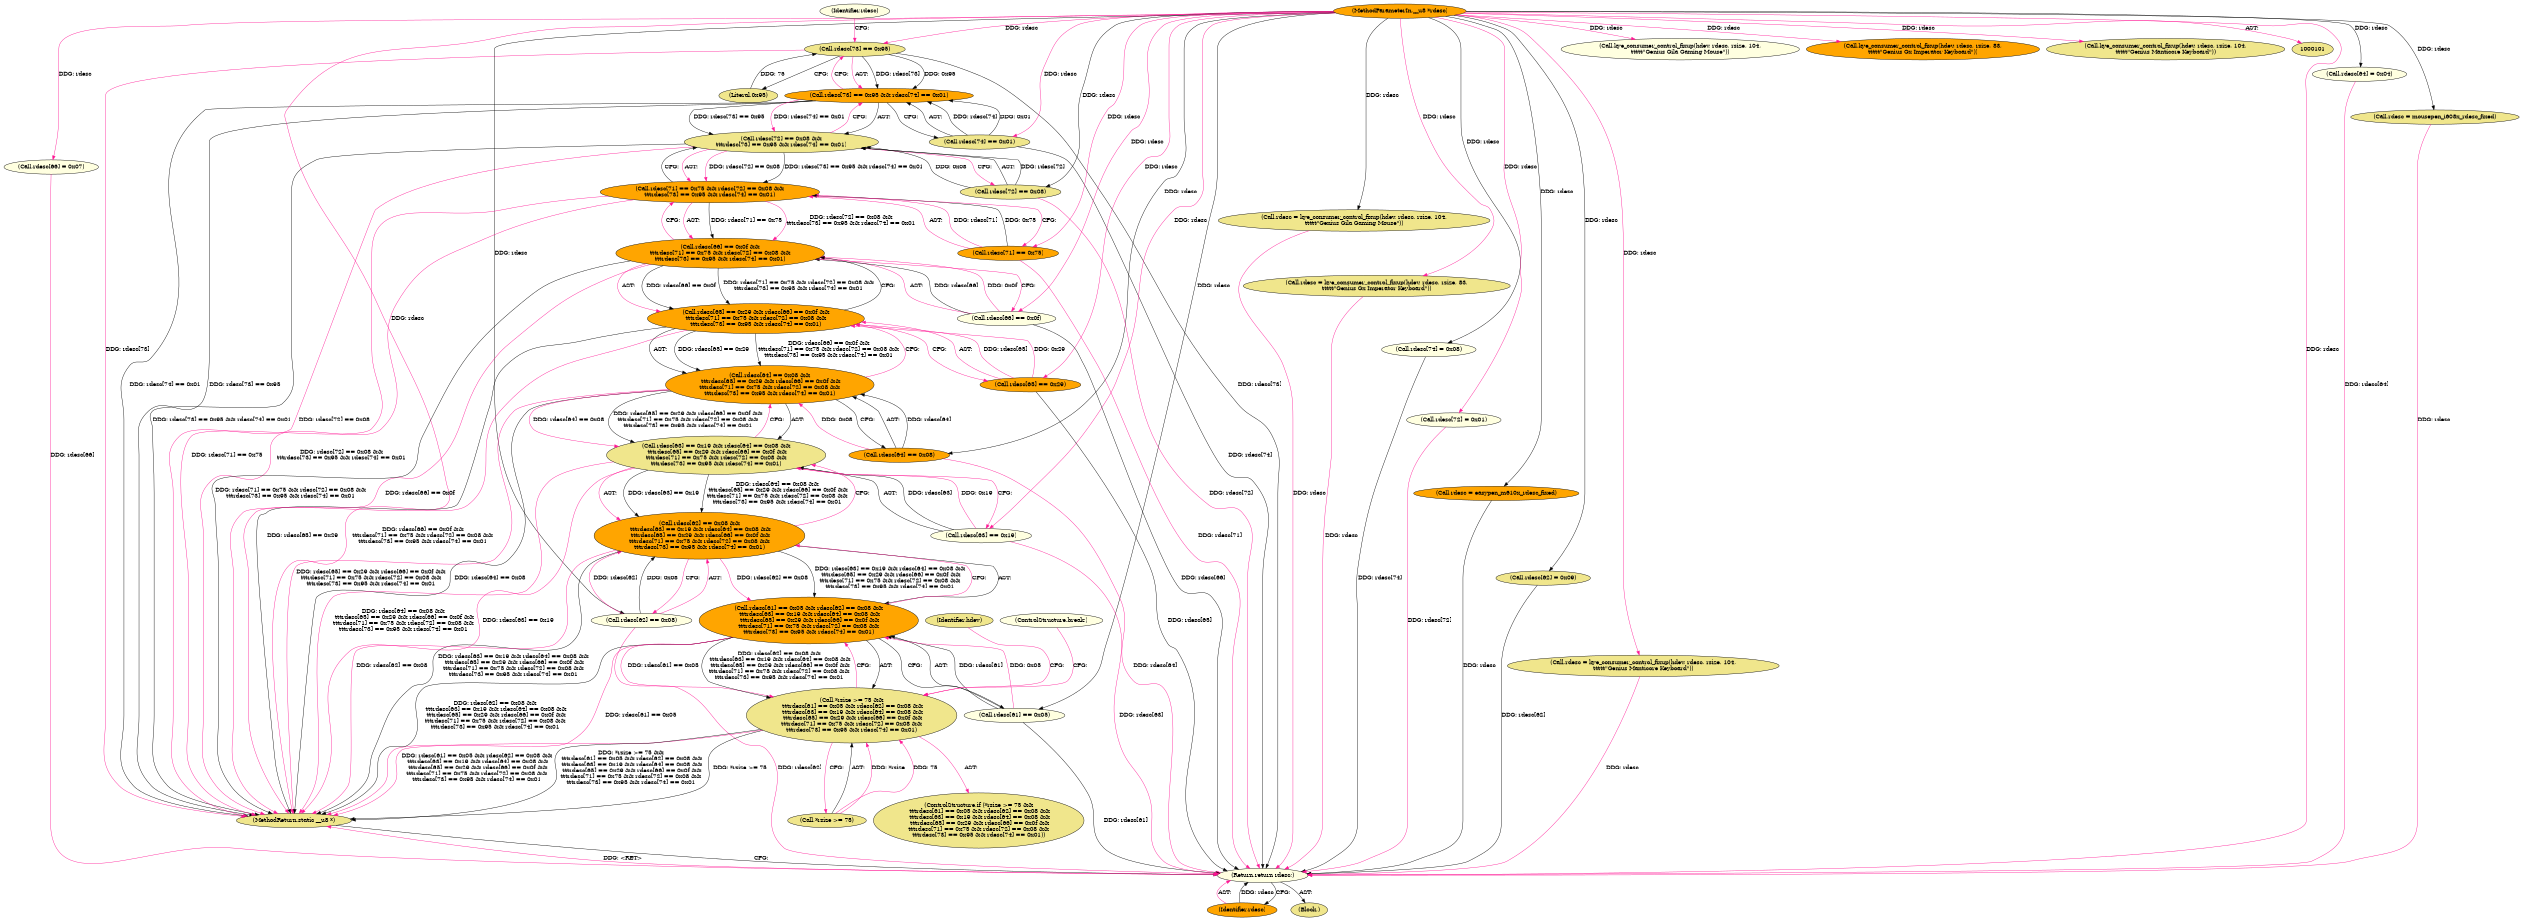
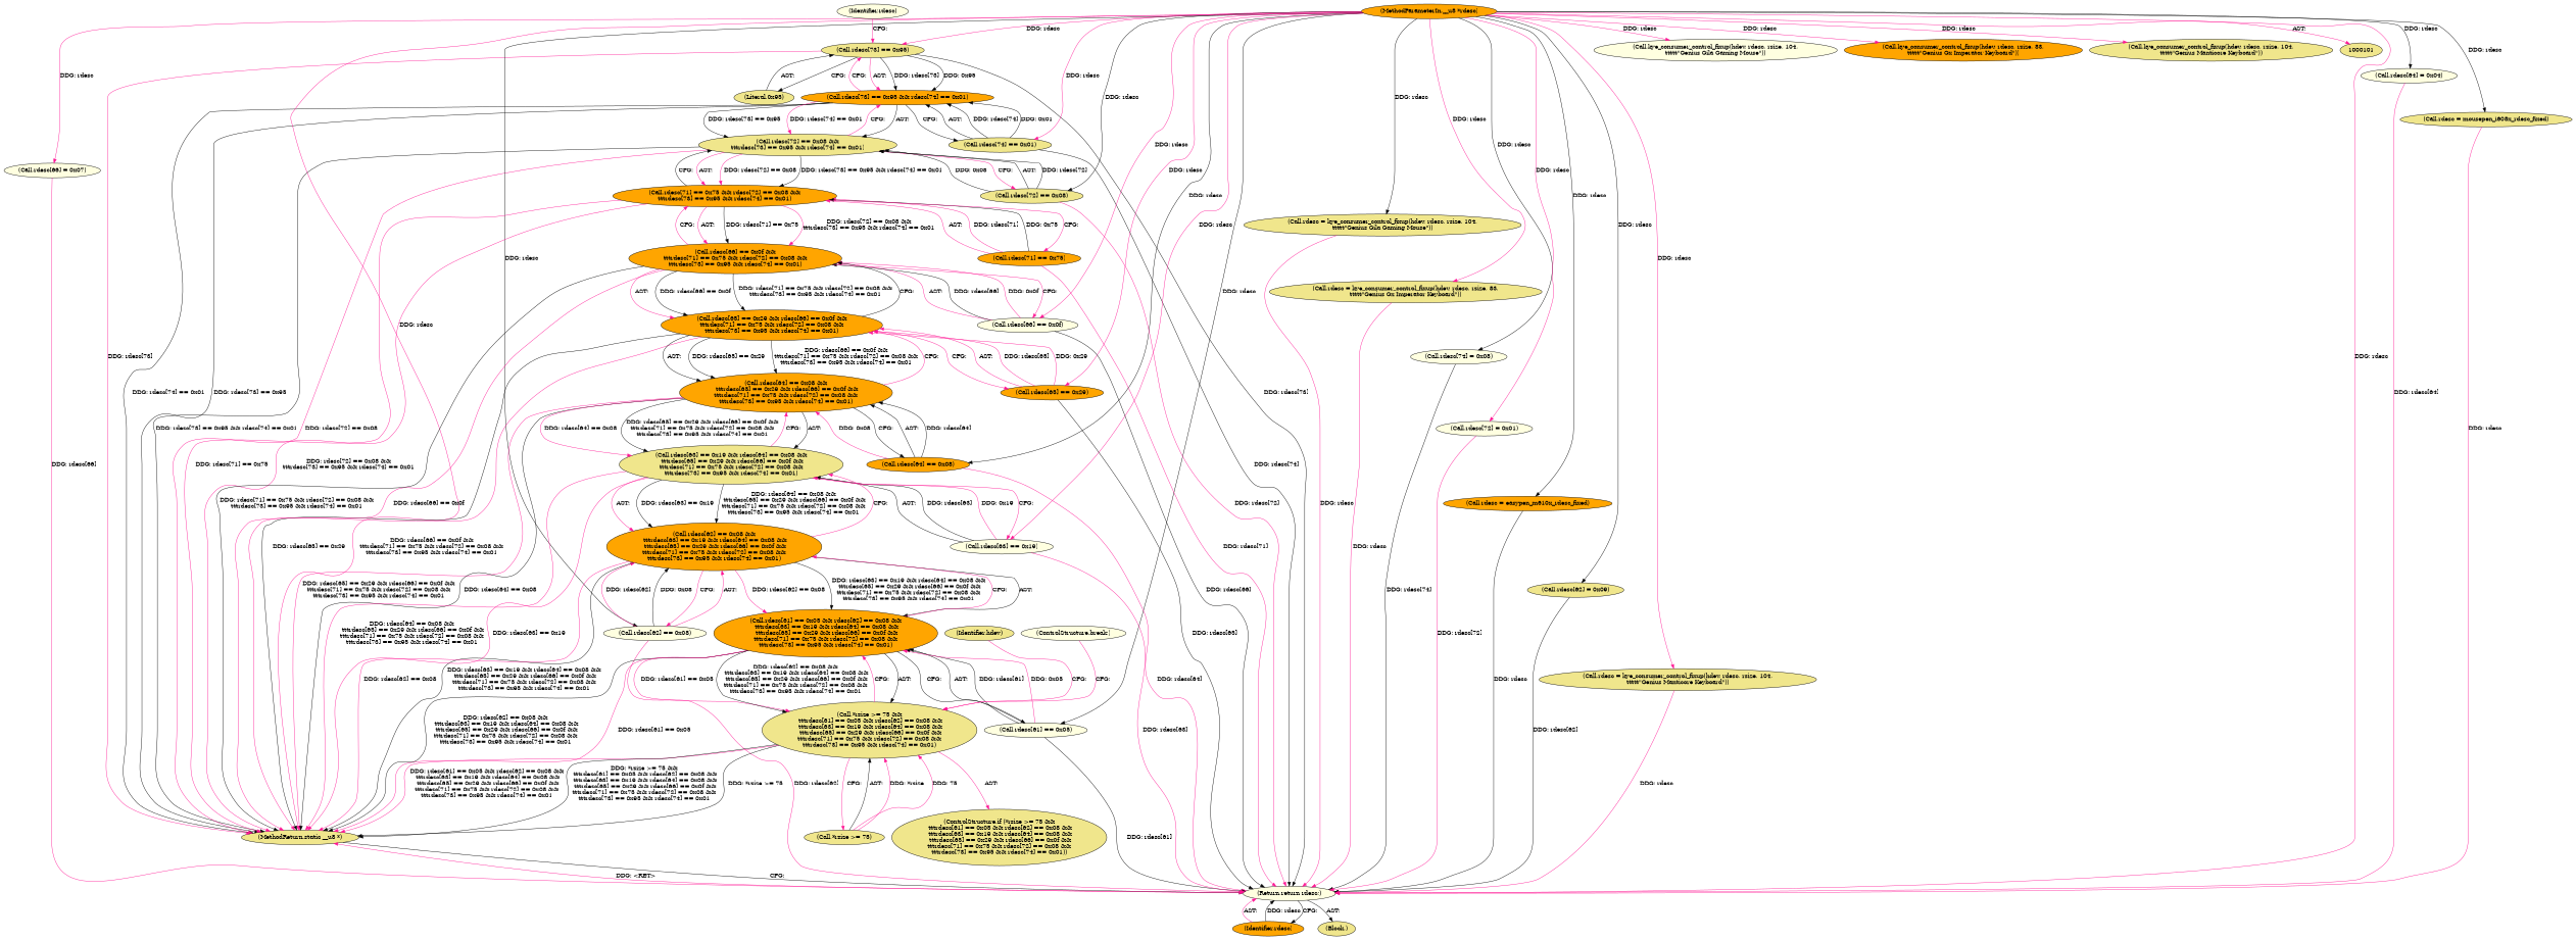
  digraph {
    node [fillcolor=khaki style=filled]
    edge [color=deeppink]
    n1 [label="(Call,rdesc[73] == 0x95)"]
    n2 [fillcolor=orange label="(Call,rdesc[73] == 0x95 && rdesc[74] == 0x01)"]
    n3 [fillcolor=lightyellow label="(Return,return rdesc;)"]
    n4 [label="(Literal,0x95)"]
    n5 [label="(MethodReturn,static __u8 *)"]
    n6 [label="(Call,rdesc[74] == 0x01)"]
    n7 [label="(Call,rdesc[72] == 0x08 &&\n\t\t\trdesc[73] == 0x95 && rdesc[74] == 0x01)"]
    n8 [fillcolor=orange label="(Identifier,rdesc)"]
    n9 [label="(Block,)"]
    n10 [fillcolor=orange label="(MethodParameterIn,__u8 *rdesc)"]
    n11 [fillcolor=orange label="(Call,rdesc[65] == 0x29)"]
    n12 [fillcolor=lightyellow label="(Call,kye_consumer_control_fixup(hdev, rdesc, rsize, 104,\n\t\t\t\t\t\"Genius Gila Gaming Mouse\"))"]
    n13 [label="(Call,rdesc[72] == 0x08)"]
    n14 [fillcolor=orange label="(Call,rdesc[64] == 0x08)"]
    n15 [fillcolor=lightyellow label="(Call,rdesc[64] = 0x04)"]
    n16 [fillcolor=lightyellow label="(Call,rdesc[62] == 0x08)"]
    n17 [fillcolor=orange label="(Call,rdesc[71] == 0x75)"]
    n18 [fillcolor=lightyellow label="(Call,rdesc[61] == 0x05)"]
    n19 [label="(Call,rdesc = mousepen_i608x_rdesc_fixed)"]
    n20 [fillcolor=lightyellow label="(Call,rdesc[66] = 0x07)"]
    n21 [label="(Call,rdesc = kye_consumer_control_fixup(hdev, rdesc, rsize, 104,\n\t\t\t\t\t\"Genius Gila Gaming Mouse\"))"]
    n22 [label="(Call,rdesc = kye_consumer_control_fixup(hdev, rdesc, rsize, 83,\n\t\t\t\t\t\"Genius Gx Imperator Keyboard\"))"]
    n23 [fillcolor=lightyellow label="(Call,rdesc[74] = 0x08)"]
    n24 [fillcolor=lightyellow label="(Call,rdesc[72] = 0x01)"]
    n25 [fillcolor=lightyellow label="(Call,rdesc[66] == 0x0f)"]
    n26 [fillcolor=orange label="(Call,kye_consumer_control_fixup(hdev, rdesc, rsize, 83,\n\t\t\t\t\t\"Genius Gx Imperator Keyboard\"))"]
    n27 [label="(Call,kye_consumer_control_fixup(hdev, rdesc, rsize, 104,\n\t\t\t\t\t\"Genius Manticore Keyboard\"))"]
    n28 [fillcolor=orange label="(Call,rdesc = easypen_m610x_rdesc_fixed)"]
    n29 [label="(Call,rdesc[62] = 0x09)"]
    n30 [fillcolor=lightyellow label="(Call,rdesc[63] == 0x19)"]
    n31 [label="(Call,rdesc = kye_consumer_control_fixup(hdev, rdesc, rsize, 104,\n\t\t\t\t\t\"Genius Manticore Keyboard\"))"]
    1000101
    n33 [fillcolor=orange label="(Call,rdesc[65] == 0x29 && rdesc[66] == 0x0f &&\n\t\t\trdesc[71] == 0x75 && rdesc[72] == 0x08 &&\n\t\t\trdesc[73] == 0x95 && rdesc[74] == 0x01)"]
    n34 [fillcolor=orange label="(Call,rdesc[64] == 0x08 &&\n \t\t\trdesc[65] == 0x29 && rdesc[66] == 0x0f &&\n\t\t\trdesc[71] == 0x75 && rdesc[72] == 0x08 &&\n\t\t\trdesc[73] == 0x95 && rdesc[74] == 0x01)"]
    n35 [fillcolor=orange label="(Call,rdesc[62] == 0x08 &&\n \t\t\trdesc[63] == 0x19 && rdesc[64] == 0x08 &&\n \t\t\trdesc[65] == 0x29 && rdesc[66] == 0x0f &&\n\t\t\trdesc[71] == 0x75 && rdesc[72] == 0x08 &&\n\t\t\trdesc[73] == 0x95 && rdesc[74] == 0x01)"]
    n36 [fillcolor=orange label="(Call,rdesc[71] == 0x75 && rdesc[72] == 0x08 &&\n\t\t\trdesc[73] == 0x95 && rdesc[74] == 0x01)"]
    n37 [fillcolor=orange label="(Call,rdesc[61] == 0x05 && rdesc[62] == 0x08 &&\n \t\t\trdesc[63] == 0x19 && rdesc[64] == 0x08 &&\n \t\t\trdesc[65] == 0x29 && rdesc[66] == 0x0f &&\n\t\t\trdesc[71] == 0x75 && rdesc[72] == 0x08 &&\n\t\t\trdesc[73] == 0x95 && rdesc[74] == 0x01)"]
    n38 [fillcolor=orange label="(Call,rdesc[66] == 0x0f &&\n\t\t\trdesc[71] == 0x75 && rdesc[72] == 0x08 &&\n\t\t\trdesc[73] == 0x95 && rdesc[74] == 0x01)"]
    n39 [label="(Call,rdesc[63] == 0x19 && rdesc[64] == 0x08 &&\n \t\t\trdesc[65] == 0x29 && rdesc[66] == 0x0f &&\n\t\t\trdesc[71] == 0x75 && rdesc[72] == 0x08 &&\n\t\t\trdesc[73] == 0x95 && rdesc[74] == 0x01)"]
    n40 [label="(Call,*rsize >= 75 &&\n \t\t\trdesc[61] == 0x05 && rdesc[62] == 0x08 &&\n \t\t\trdesc[63] == 0x19 && rdesc[64] == 0x08 &&\n \t\t\trdesc[65] == 0x29 && rdesc[66] == 0x0f &&\n\t\t\trdesc[71] == 0x75 && rdesc[72] == 0x08 &&\n\t\t\trdesc[73] == 0x95 && rdesc[74] == 0x01)"]
    n41 [label="(Call,*rsize >= 75)"]
    n42 [label="(ControlStructure,if (*rsize >= 75 &&\n \t\t\trdesc[61] == 0x05 && rdesc[62] == 0x08 &&\n \t\t\trdesc[63] == 0x19 && rdesc[64] == 0x08 &&\n \t\t\trdesc[65] == 0x29 && rdesc[66] == 0x0f &&\n\t\t\trdesc[71] == 0x75 && rdesc[72] == 0x08 &&\n\t\t\trdesc[73] == 0x95 && rdesc[74] == 0x01))"]
    n43 [fillcolor=lightyellow label="(Identifier,rdesc)"]
    n44 [fillcolor=lightyellow label="(ControlStructure,break;)"]
    n45 [label="(Identifier,hdev)"]
    n1 -> n2 [label="AST: "]
    n1 -> n2 [color=black label="DDG: rdesc[73]"]
    n1 -> n2 [color=black label="DDG: 0x95"]
    n1 -> n3 [color=black label="DDG: rdesc[73]"]
    n1 -> n4 [color=black label="CFG: "]
    n1 -> n5 [label="DDG: rdesc[73]"]
    n2 -> n1 [label="CFG: "]
    n2 -> n5 [color=black label="DDG: rdesc[74] == 0x01"]
    n2 -> n5 [color=black label="DDG: rdesc[73] == 0x95"]
    n2 -> n6 [color=black label="CFG: "]
    n2 -> n7 [color=black label="AST: "]
    n2 -> n7 [color=black label="DDG: rdesc[73] == 0x95"]
    n2 -> n7 [label="DDG: rdesc[74] == 0x01"]
    n3 -> n5 [label="DDG: <RET>"]
    n3 -> n8 [color=black label="CFG: "]
    n3 -> n9 [color=black label="AST: "]
-   n4 -> n1 [color=black label="DDG: 75"]
+   n4 -> n1 [color=black label="AST: "]
    n5 -> n3 [color=black label="CFG: "]
    n6 -> n2 [color=black label="AST: "]
    n6 -> n2 [color=black label="DDG: rdesc[74]"]
    n6 -> n2 [color=black label="DDG: 0x01"]
    n6 -> n3 [color=black label="DDG: rdesc[74]"]
    n7 -> n2 [label="CFG: "]
    n7 -> n5 [color=black label="DDG: rdesc[73] == 0x95 && rdesc[74] == 0x01"]
    n7 -> n5 [label="DDG: rdesc[72] == 0x08"]
    n7 -> n13 [label="CFG: "]
    n7 -> n36 [label="AST: "]
    n7 -> n36 [label="DDG: rdesc[72] == 0x08"]
    n7 -> n36 [color=black label="DDG: rdesc[73] == 0x95 && rdesc[74] == 0x01"]
    n8 -> n3 [label="AST: "]
    n8 -> n3 [color=black label="DDG: rdesc"]
    n10 -> n1 [label="DDG: rdesc"]
    n10 -> n3 [label="DDG: rdesc"]
    n10 -> n5 [label="DDG: rdesc"]
    n10 -> n6 [label="DDG: rdesc"]
    n10 -> n11 [label="DDG: rdesc"]
    n10 -> n12 [label="DDG: rdesc"]
    n10 -> n13 [color=black label="DDG: rdesc"]
    n10 -> n14 [color=black label="DDG: rdesc"]
    n10 -> n15 [color=black label="DDG: rdesc"]
    n10 -> n16 [color=black label="DDG: rdesc"]
-   n10 -> n17 [label="DDG: rdesc"]
    n10 -> n18 [color=black label="DDG: rdesc"]
    n10 -> n19 [color=black label="DDG: rdesc"]
    n10 -> n20 [label="DDG: rdesc"]
    n10 -> n21 [color=black label="DDG: rdesc"]
    n10 -> n22 [label="DDG: rdesc"]
    n10 -> n23 [color=black label="DDG: rdesc"]
    n10 -> n24 [label="DDG: rdesc"]
    n10 -> n25 [label="DDG: rdesc"]
    n10 -> n26 [label="DDG: rdesc"]
    n10 -> n27 [label="DDG: rdesc"]
    n10 -> n28 [color=black label="DDG: rdesc"]
    n10 -> n29 [color=black label="DDG: rdesc"]
    n10 -> n30 [label="DDG: rdesc"]
    n10 -> n31 [label="DDG: rdesc"]
    n10 -> 1000101 [label="AST: "]
    n11 -> n3 [color=black label="DDG: rdesc[65]"]
    n11 -> n33 [label="AST: "]
    n11 -> n33 [label="DDG: rdesc[65]"]
    n11 -> n33 [label="DDG: 0x29"]
    n13 -> n3 [label="DDG: rdesc[72]"]
    n13 -> n7 [color=black label="AST: "]
    n13 -> n7 [color=black label="DDG: rdesc[72]"]
    n13 -> n7 [color=black label="DDG: 0x08"]
    n14 -> n3 [label="DDG: rdesc[64]"]
    n14 -> n34 [color=black label="AST: "]
    n14 -> n34 [color=black label="DDG: rdesc[64]"]
    n14 -> n34 [label="DDG: 0x08"]
    n15 -> n3 [label="DDG: rdesc[64]"]
    n16 -> n3 [label="DDG: rdesc[62]"]
    n16 -> n35 [label="AST: "]
    n16 -> n35 [label="DDG: rdesc[62]"]
    n16 -> n35 [color=black label="DDG: 0x08"]
    n17 -> n3 [label="DDG: rdesc[71]"]
    n17 -> n36 [label="AST: "]
    n17 -> n36 [label="DDG: rdesc[71]"]
    n17 -> n36 [color=black label="DDG: 0x75"]
    n18 -> n3 [color=black label="DDG: rdesc[61]"]
    n18 -> n37 [color=black label="AST: "]
    n18 -> n37 [color=black label="DDG: rdesc[61]"]
    n18 -> n37 [label="DDG: 0x05"]
    n19 -> n3 [label="DDG: rdesc"]
    n20 -> n3 [label="DDG: rdesc[66]"]
    n21 -> n3 [label="DDG: rdesc"]
    n22 -> n3 [label="DDG: rdesc"]
    n23 -> n3 [color=black label="DDG: rdesc[74]"]
    n24 -> n3 [label="DDG: rdesc[72]"]
    n25 -> n3 [color=black label="DDG: rdesc[66]"]
    n25 -> n38 [label="AST: "]
    n25 -> n38 [color=black label="DDG: rdesc[66]"]
    n25 -> n38 [label="DDG: 0x0f"]
    n28 -> n3 [color=black label="DDG: rdesc"]
    n29 -> n3 [color=black label="DDG: rdesc[62]"]
    n30 -> n3 [label="DDG: rdesc[63]"]
    n30 -> n39 [color=black label="AST: "]
    n30 -> n39 [color=black label="DDG: rdesc[63]"]
    n30 -> n39 [label="DDG: 0x19"]
    n31 -> n3 [label="DDG: rdesc"]
    n33 -> n5 [label="DDG: rdesc[66] == 0x0f &&\n\t\t\trdesc[71] == 0x75 && rdesc[72] == 0x08 &&\n\t\t\trdesc[73] == 0x95 && rdesc[74] == 0x01"]
    n33 -> n5 [color=black label="DDG: rdesc[65] == 0x29"]
    n33 -> n11 [label="CFG: "]
    n33 -> n34 [color=black label="AST: "]
    n33 -> n34 [color=black label="DDG: rdesc[65] == 0x29"]
    n33 -> n34 [color=black label="DDG: rdesc[66] == 0x0f &&\n\t\t\trdesc[71] == 0x75 && rdesc[72] == 0x08 &&\n\t\t\trdesc[73] == 0x95 && rdesc[74] == 0x01"]
    n33 -> n38 [color=black label="CFG: "]
    n34 -> n5 [label="DDG: rdesc[65] == 0x29 && rdesc[66] == 0x0f &&\n\t\t\trdesc[71] == 0x75 && rdesc[72] == 0x08 &&\n\t\t\trdesc[73] == 0x95 && rdesc[74] == 0x01"]
    n34 -> n5 [color=black label="DDG: rdesc[64] == 0x08"]
    n34 -> n14 [color=black label="CFG: "]
    n34 -> n33 [label="CFG: "]
    n34 -> n39 [color=black label="AST: "]
    n34 -> n39 [label="DDG: rdesc[64] == 0x08"]
    n34 -> n39 [color=black label="DDG: rdesc[65] == 0x29 && rdesc[66] == 0x0f &&\n\t\t\trdesc[71] == 0x75 && rdesc[72] == 0x08 &&\n\t\t\trdesc[73] == 0x95 && rdesc[74] == 0x01"]
    n35 -> n5 [color=black label="DDG: rdesc[63] == 0x19 && rdesc[64] == 0x08 &&\n \t\t\trdesc[65] == 0x29 && rdesc[66] == 0x0f &&\n\t\t\trdesc[71] == 0x75 && rdesc[72] == 0x08 &&\n\t\t\trdesc[73] == 0x95 && rdesc[74] == 0x01"]
    n35 -> n5 [label="DDG: rdesc[62] == 0x08"]
    n35 -> n16 [label="CFG: "]
    n35 -> n37 [color=black label="AST: "]
    n35 -> n37 [label="DDG: rdesc[62] == 0x08"]
    n35 -> n37 [color=black label="DDG: rdesc[63] == 0x19 && rdesc[64] == 0x08 &&\n \t\t\trdesc[65] == 0x29 && rdesc[66] == 0x0f &&\n\t\t\trdesc[71] == 0x75 && rdesc[72] == 0x08 &&\n\t\t\trdesc[73] == 0x95 && rdesc[74] == 0x01"]
    n35 -> n39 [label="CFG: "]
    n36 -> n5 [label="DDG: rdesc[72] == 0x08 &&\n\t\t\trdesc[73] == 0x95 && rdesc[74] == 0x01"]
    n36 -> n5 [label="DDG: rdesc[71] == 0x75"]
    n36 -> n7 [color=black label="CFG: "]
    n36 -> n17 [label="CFG: "]
    n36 -> n38 [label="AST: "]
    n36 -> n38 [color=black label="DDG: rdesc[71] == 0x75"]
    n36 -> n38 [label="DDG: rdesc[72] == 0x08 &&\n\t\t\trdesc[73] == 0x95 && rdesc[74] == 0x01"]
    n37 -> n5 [label="DDG: rdesc[61] == 0x05"]
    n37 -> n5 [color=black label="DDG: rdesc[62] == 0x08 &&\n \t\t\trdesc[63] == 0x19 && rdesc[64] == 0x08 &&\n \t\t\trdesc[65] == 0x29 && rdesc[66] == 0x0f &&\n\t\t\trdesc[71] == 0x75 && rdesc[72] == 0x08 &&\n\t\t\trdesc[73] == 0x95 && rdesc[74] == 0x01"]
    n37 -> n18 [color=black label="CFG: "]
    n37 -> n35 [label="CFG: "]
    n37 -> n40 [color=black label="AST: "]
    n37 -> n40 [label="DDG: rdesc[61] == 0x05"]
    n37 -> n40 [color=black label="DDG: rdesc[62] == 0x08 &&\n \t\t\trdesc[63] == 0x19 && rdesc[64] == 0x08 &&\n \t\t\trdesc[65] == 0x29 && rdesc[66] == 0x0f &&\n\t\t\trdesc[71] == 0x75 && rdesc[72] == 0x08 &&\n\t\t\trdesc[73] == 0x95 && rdesc[74] == 0x01"]
    n38 -> n5 [label="DDG: rdesc[66] == 0x0f"]
    n38 -> n5 [color=black label="DDG: rdesc[71] == 0x75 && rdesc[72] == 0x08 &&\n\t\t\trdesc[73] == 0x95 && rdesc[74] == 0x01"]
    n38 -> n25 [label="CFG: "]
    n38 -> n33 [label="AST: "]
    n38 -> n33 [color=black label="DDG: rdesc[66] == 0x0f"]
    n38 -> n33 [color=black label="DDG: rdesc[71] == 0x75 && rdesc[72] == 0x08 &&\n\t\t\trdesc[73] == 0x95 && rdesc[74] == 0x01"]
    n38 -> n36 [label="CFG: "]
    n39 -> n5 [label="DDG: rdesc[64] == 0x08 &&\n \t\t\trdesc[65] == 0x29 && rdesc[66] == 0x0f &&\n\t\t\trdesc[71] == 0x75 && rdesc[72] == 0x08 &&\n\t\t\trdesc[73] == 0x95 && rdesc[74] == 0x01"]
    n39 -> n5 [label="DDG: rdesc[63] == 0x19"]
    n39 -> n30 [label="CFG: "]
    n39 -> n34 [label="CFG: "]
    n39 -> n35 [label="AST: "]
    n39 -> n35 [color=black label="DDG: rdesc[63] == 0x19"]
    n39 -> n35 [color=black label="DDG: rdesc[64] == 0x08 &&\n \t\t\trdesc[65] == 0x29 && rdesc[66] == 0x0f &&\n\t\t\trdesc[71] == 0x75 && rdesc[72] == 0x08 &&\n\t\t\trdesc[73] == 0x95 && rdesc[74] == 0x01"]
    n40 -> n5 [color=black label="DDG: *rsize >= 75"]
    n40 -> n5 [label="DDG: rdesc[61] == 0x05 && rdesc[62] == 0x08 &&\n \t\t\trdesc[63] == 0x19 && rdesc[64] == 0x08 &&\n \t\t\trdesc[65] == 0x29 && rdesc[66] == 0x0f &&\n\t\t\trdesc[71] == 0x75 && rdesc[72] == 0x08 &&\n\t\t\trdesc[73] == 0x95 && rdesc[74] == 0x01"]
    n40 -> n5 [color=black label="DDG: *rsize >= 75 &&\n \t\t\trdesc[61] == 0x05 && rdesc[62] == 0x08 &&\n \t\t\trdesc[63] == 0x19 && rdesc[64] == 0x08 &&\n \t\t\trdesc[65] == 0x29 && rdesc[66] == 0x0f &&\n\t\t\trdesc[71] == 0x75 && rdesc[72] == 0x08 &&\n\t\t\trdesc[73] == 0x95 && rdesc[74] == 0x01"]
    n40 -> n37 [label="CFG: "]
    n40 -> n41 [label="CFG: "]
    n40 -> n42 [label="AST: "]
    n41 -> n40 [color=black label="AST: "]
    n41 -> n40 [label="DDG: *rsize"]
    n41 -> n40 [label="DDG: 75"]
    n43 -> n1 [label="CFG: "]
    n44 -> n40 [label="CFG: "]
    n45 -> n40 [label="CFG: "]
  }
